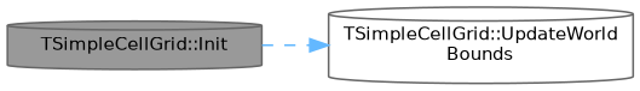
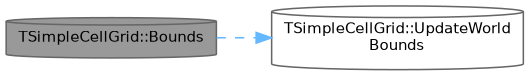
  digraph {
    rankdir=LR
    node [fontname=Helvetica fontsize=10 shape=cylinder style=filled]
-   n1 [color=gray40 fillcolor=grey60 fontcolor=black height=0.2 label="TSimpleCellGrid::Init" width=0.4]
+   n1 [color=gray40 fillcolor=grey60 fontcolor=black height=0.2 label="TSimpleCellGrid::Bounds" width=0.4]
    n2 [color=grey40 fillcolor=white height=0.2 label="TSimpleCellGrid::UpdateWorld\lBounds" width=0.4]
    n1 -> n2 [color=steelblue1 fontname=Helvetica fontsize=10 labelfontname=Helvetica labelfontsize=10 style=dashed]
  }
